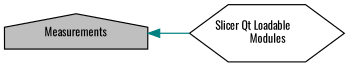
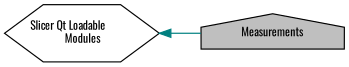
  digraph {
    rankdir=LR
    fontname=Oswald
    node [color=black fontname=Oswald fontsize=10]
    n1 [height=0.2 label="Slicer Qt Loadable\l Modules" shape=hexagon width=0.4]
    n2 [fillcolor=grey75 fontcolor=black height=0.2 label=Measurements shape=house style=filled width=0.4]
-   n2 -> n1 [dir=back fontname=Oswald fontsize=10 labelfontname=Helvetica labelfontsize=10 shape=plaintext style=solid color=teal]
+   n1 -> n2 [dir=back fontname=Oswald fontsize=10 labelfontname=Helvetica labelfontsize=10 shape=plaintext style=solid color=teal]
  }
